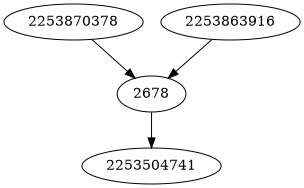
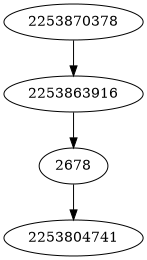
  strict digraph {
    2253870378
    2678
-   2253804741 [label=2253504741]
+   2253804741
    n4 [label=2253863916]
-   2253870378 -> 2678
+   2253870378 -> n4
    2678 -> 2253804741
    n4 -> 2678
  }
